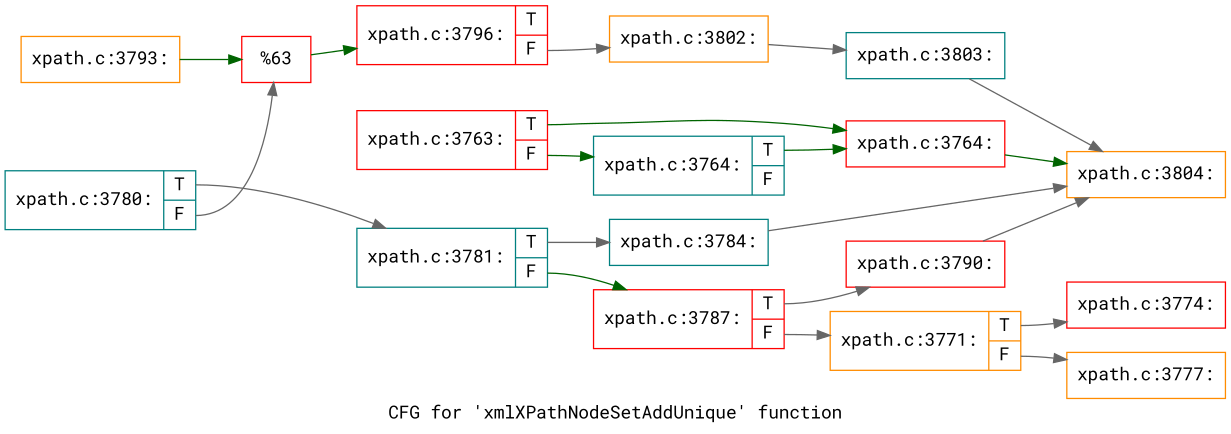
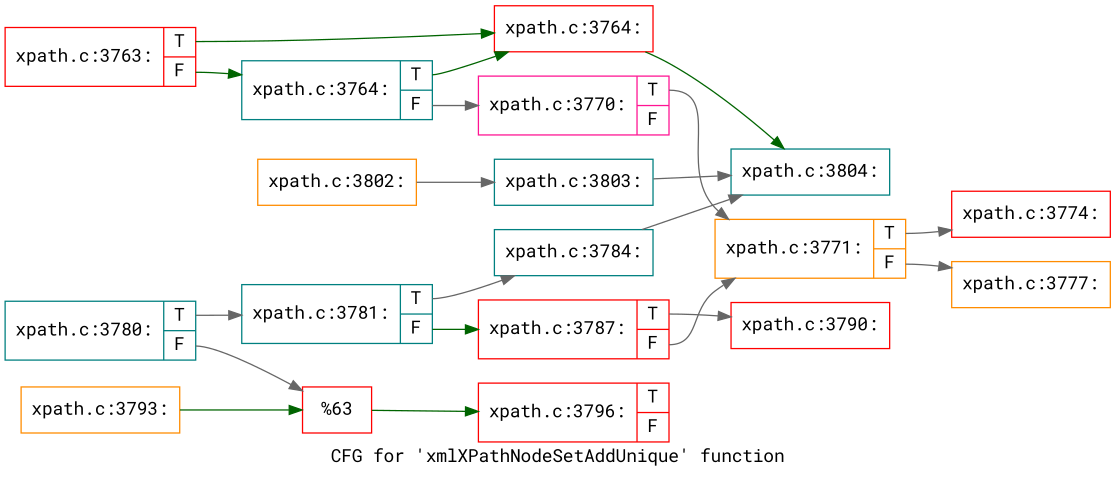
  digraph {
    fontname="Roboto Mono"
    label="CFG for 'xmlXPathNodeSetAddUnique' function"
    rankdir=LR
    node [color=red fontname="Roboto Mono" shape=record]
    edge [color=gray40 fontname="Roboto Mono"]
    n1 [label="{xpath.c:3763:|{<s0>T|<s1>F}}"]
    n2 [label="{xpath.c:3764:}"]
    n3 [color=teal label="{xpath.c:3764:|{<s0>T|<s1>F}}"]
-   n4 [color=darkorange label="{xpath.c:3804:}"]
+   n4 [color=teal label="{xpath.c:3804:}"]
+   n5 [color=deeppink label="{xpath.c:3770:|{<s0>T|<s1>F}}"]
    n6 [color=darkorange label="{xpath.c:3771:|{<s0>T|<s1>F}}"]
    n7 [label="{xpath.c:3774:}"]
    n8 [color=darkorange label="{xpath.c:3777:}"]
    n9 [color=teal label="{xpath.c:3780:|{<s0>T|<s1>F}}"]
    n10 [color=teal label="{xpath.c:3781:|{<s0>T|<s1>F}}"]
    n11 [label="{%63}"]
    n12 [color=teal label="{xpath.c:3784:}"]
    n13 [label="{xpath.c:3787:|{<s0>T|<s1>F}}"]
    n14 [label="{xpath.c:3796:|{<s0>T|<s1>F}}"]
    n15 [color=darkorange label="{xpath.c:3802:}"]
    n16 [color=teal label="{xpath.c:3803:}"]
    n17 [label="{xpath.c:3790:}"]
    n18 [color=darkorange label="{xpath.c:3793:}"]
    n1 -> n2 [color=darkgreen tailport=s0]
    n1 -> n3 [color=darkgreen tailport=s1]
    n2 -> n4 [color=darkgreen]
    n3 -> n2 [color=darkgreen tailport=s0]
+   n3 -> n5 [tailport=s1]
+   n5 -> n6 [tailport=s0]
    n6 -> n7 [tailport=s0]
    n6 -> n8 [tailport=s1]
    n9 -> n10 [tailport=s0]
    n9 -> n11 [tailport=s1]
    n10 -> n12 [tailport=s0]
    n10 -> n13 [color=darkgreen tailport=s1]
    n11 -> n14 [color=darkgreen]
    n12 -> n4
    n13 -> n6 [tailport=s1]
    n13 -> n17 [tailport=s0]
-   n14 -> n15 [tailport=s1]
    n15 -> n16
    n16 -> n4
-   n17 -> n4
    n18 -> n11 [color=darkgreen]
  }
